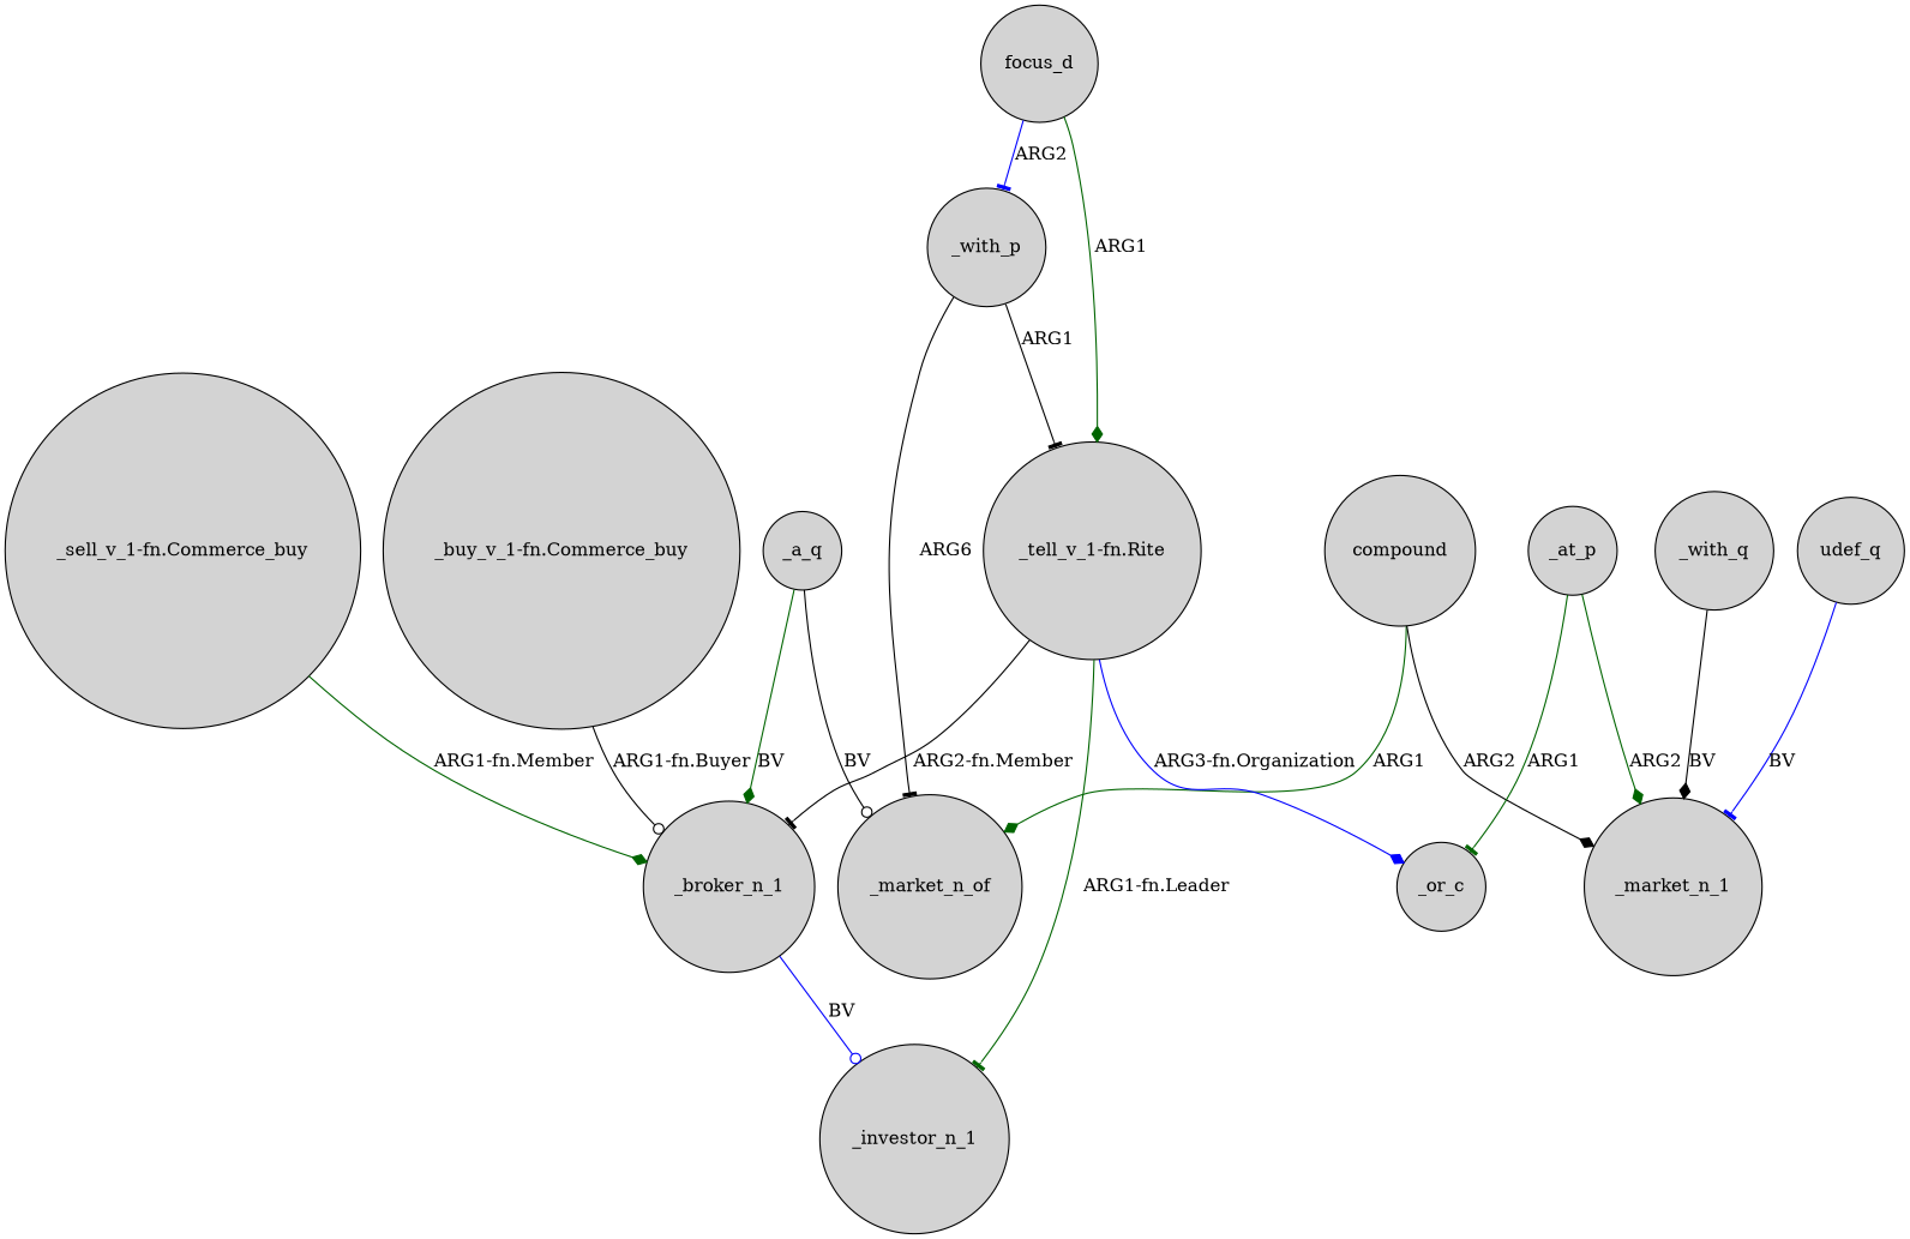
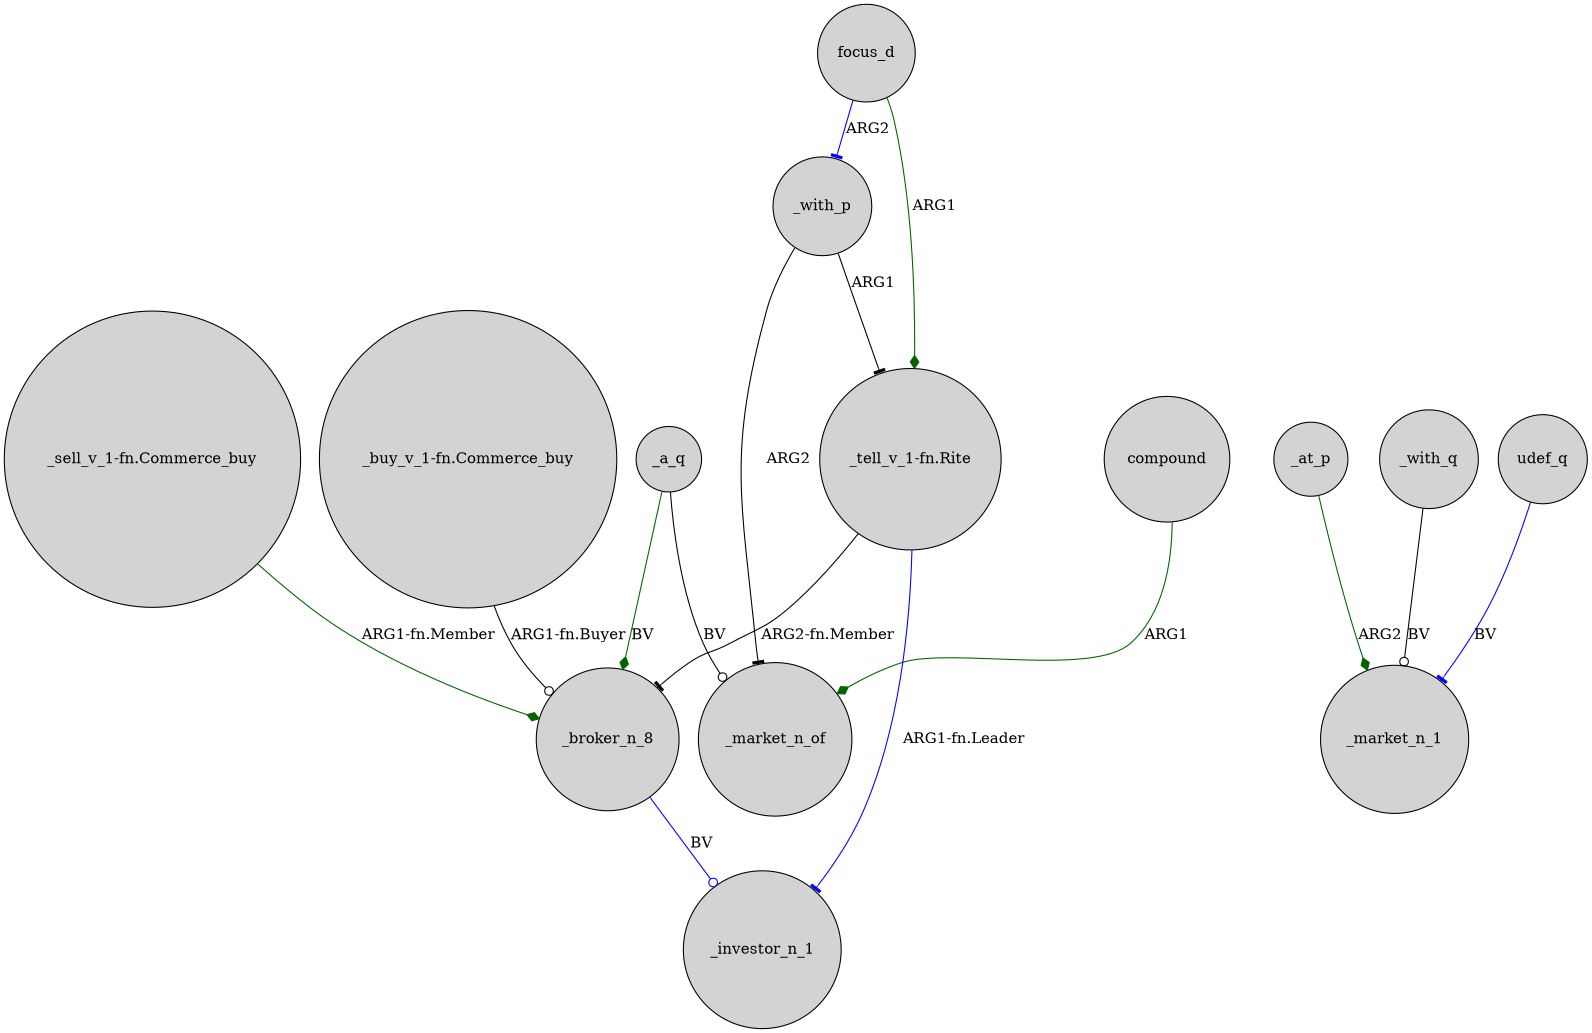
  digraph {
    node [shape=circle style=filled]
    edge [arrowhead=diamond color=black]
    "_buy_v_1-fn.Commerce_buy"
-   _broker_n_1
+   _broker_n_1 [label=_broker_n_8]
    _investor_n_1
    n4 [label=_market_n_of]
    compound
    _market_n_1
    "_sell_v_1-fn.Commerce_buy"
    udef_q
    _with_p
    "_tell_v_1-fn.Rite"
-   _or_c
    _a_q
    focus_d
    _at_p
    n15 [label=_with_q]
    "_buy_v_1-fn.Commerce_buy" -> _broker_n_1 [arrowhead=odot label="ARG1-fn.Buyer"]
    _broker_n_1 -> _investor_n_1 [arrowhead=odot color=blue label=BV]
    compound -> n4 [color=darkgreen label=ARG1]
-   compound -> _market_n_1 [label=ARG2]
    "_sell_v_1-fn.Commerce_buy" -> _broker_n_1 [color=darkgreen label="ARG1-fn.Member"]
    udef_q -> _market_n_1 [arrowhead=tee color=blue label=BV]
-   _with_p -> n4 [arrowhead=tee label=ARG6]
+   _with_p -> n4 [arrowhead=tee label=ARG2]
    _with_p -> "_tell_v_1-fn.Rite" [arrowhead=tee label=ARG1]
    "_tell_v_1-fn.Rite" -> _broker_n_1 [arrowhead=tee label="ARG2-fn.Member"]
-   "_tell_v_1-fn.Rite" -> _investor_n_1 [arrowhead=tee color=darkgreen label="ARG1-fn.Leader"]
-   "_tell_v_1-fn.Rite" -> _or_c [color=blue label="ARG3-fn.Organization"]
+   "_tell_v_1-fn.Rite" -> _investor_n_1 [arrowhead=tee color=blue label="ARG1-fn.Leader"]
    _a_q -> _broker_n_1 [color=darkgreen label=BV]
    _a_q -> n4 [arrowhead=odot label=BV]
    focus_d -> _with_p [arrowhead=tee color=blue label=ARG2]
    focus_d -> "_tell_v_1-fn.Rite" [color=darkgreen label=ARG1]
    _at_p -> _market_n_1 [color=darkgreen label=ARG2]
-   _at_p -> _or_c [arrowhead=tee color=darkgreen label=ARG1]
-   n15 -> _market_n_1 [label=BV]
+   n15 -> _market_n_1 [arrowhead=odot label=BV]
  }
